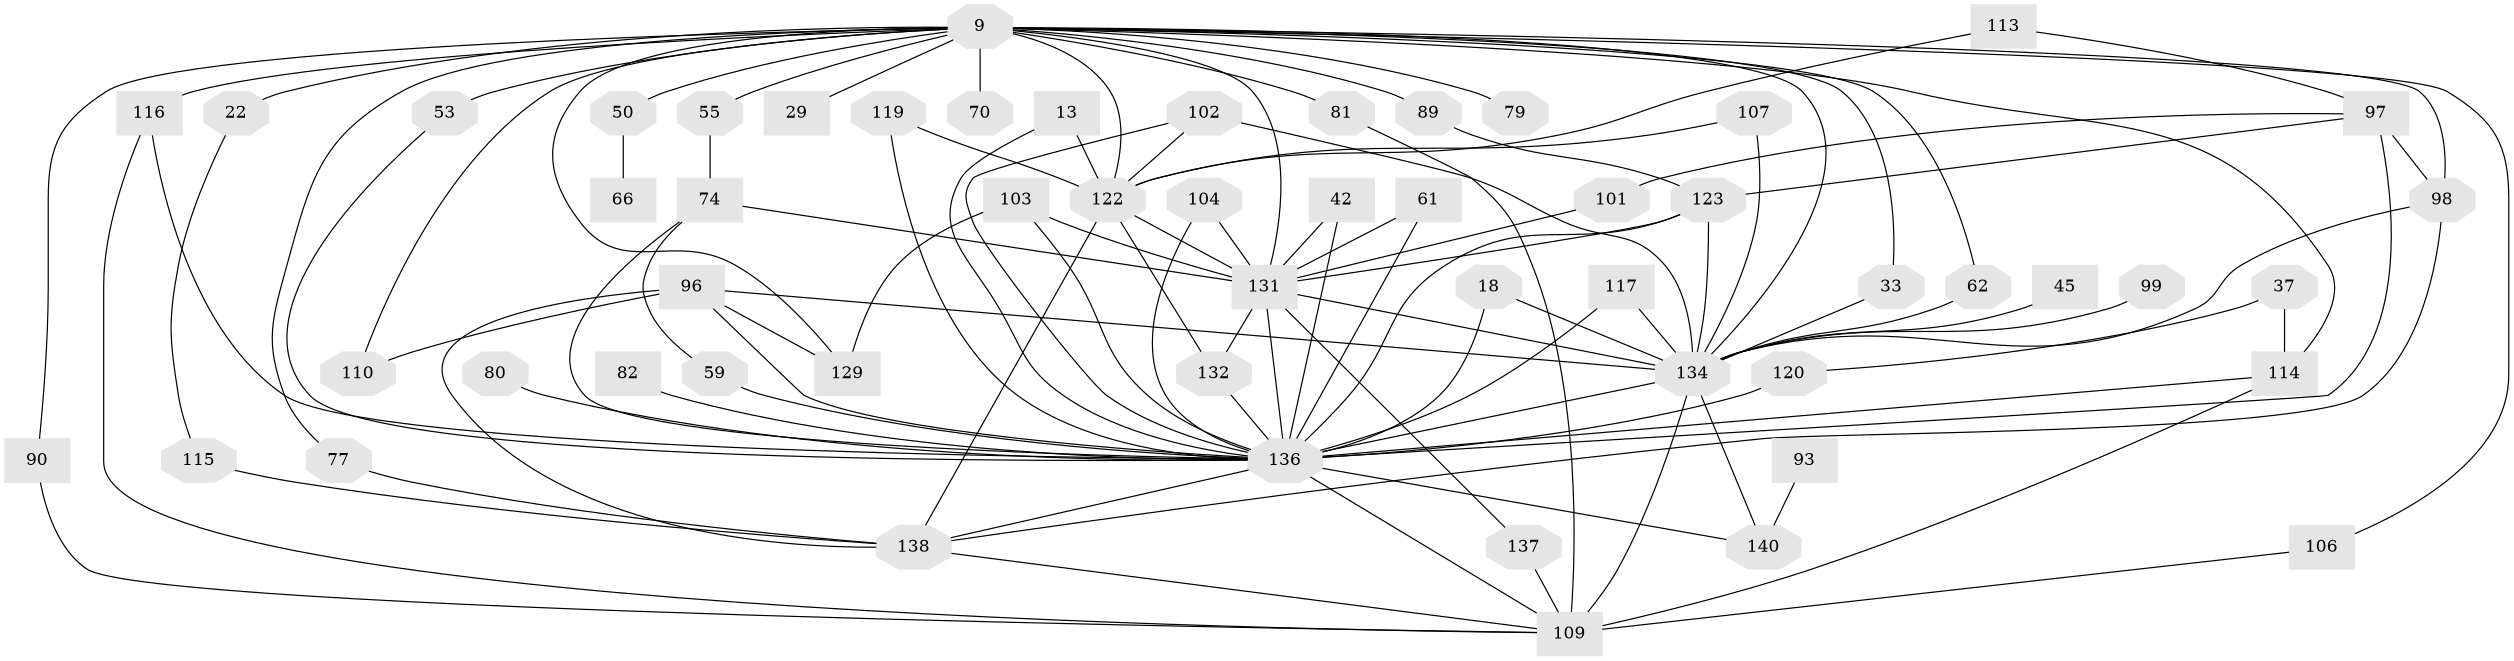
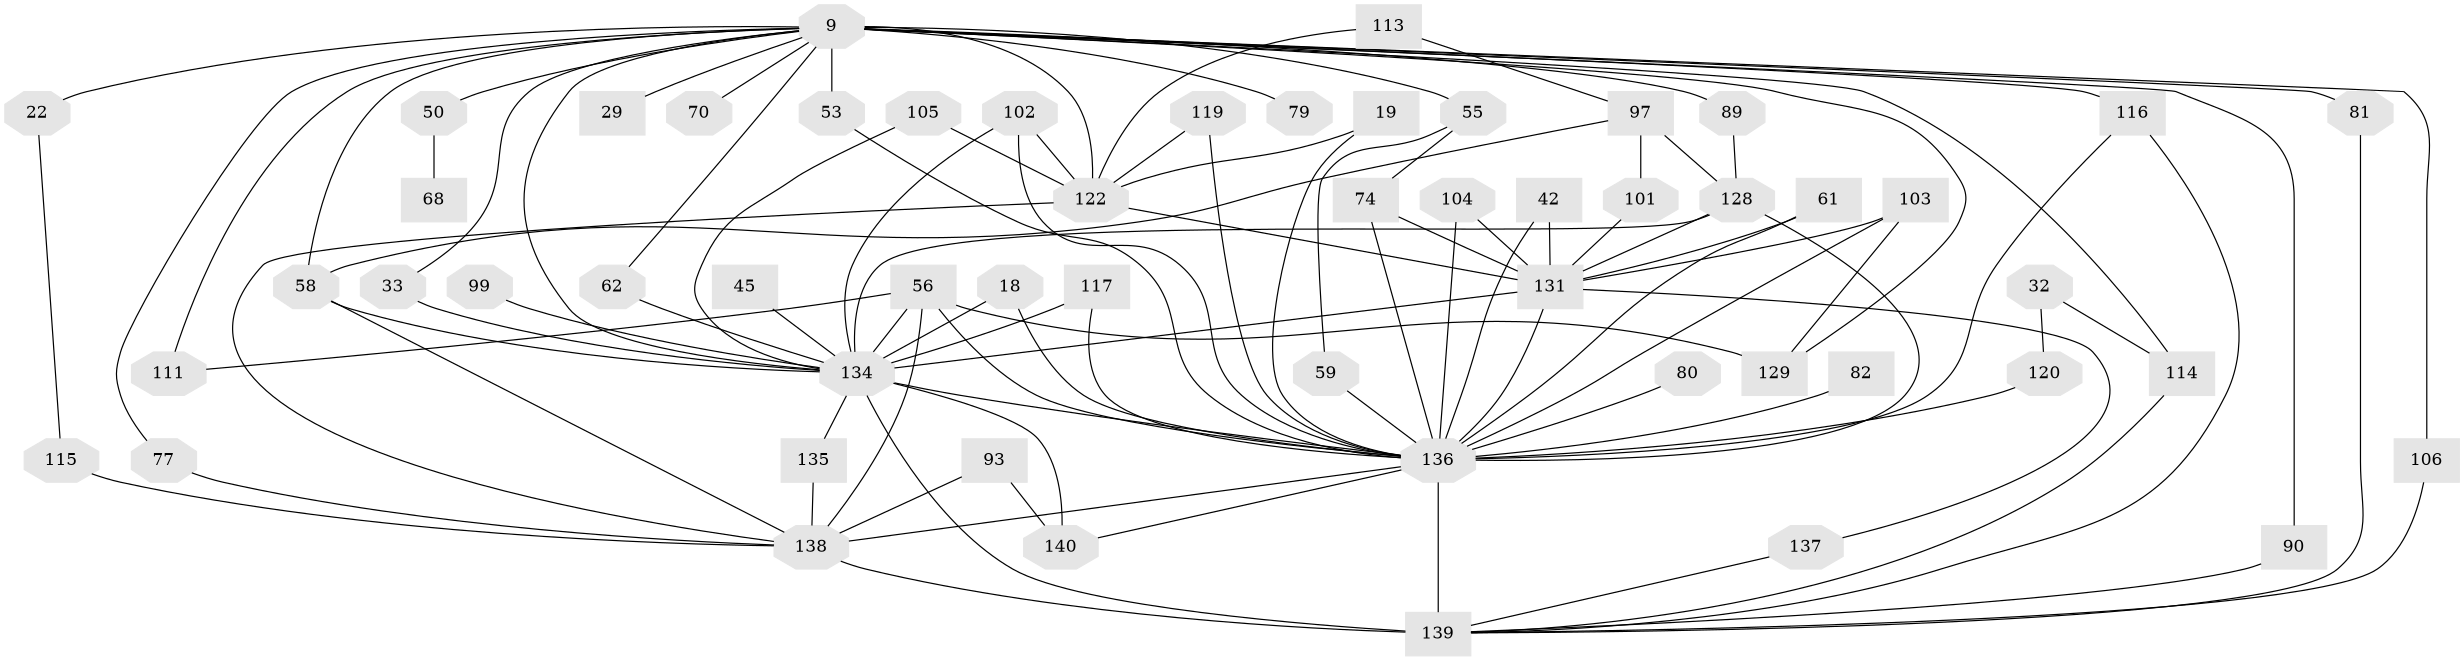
  graph {
    node [color=gray90 shape=octagon style=filled]
    9 [super="+1+5"]
    22
    29 [shape=box]
    33
    50
    55
    62
    70
    77
    79
    81
    89
    90 [shape=box]
-   98 [super="+36+25+28"]
+   98 [super="+36+25+28" label=58]
    106 [shape=box]
-   110
+   110 [label=111]
    114 [shape=box super="+31"]
    116 [shape=box super="+26+11"]
    122 [super="+94+109"]
    129 [shape=box super="+121"]
    131 [shape=box super="+108+130+10"]
    134 [super="+133+6"]
    53
    115
-   66 [shape=box]
+   66 [shape=box label=68]
    59
    74 [shape=box super="+72"]
    138 [super="+123+58+126"]
-   139 [shape=box super="+88+95+112+35+57" label=109]
-   128 [super="+127" label=123]
+   139 [shape=box super="+88+95+112+35+57"]
+   128 [super="+127"]
    136 [super="+27+54+100+125"]
-   132 [super="+84"]
    137
    140 [super="+91"]
+   135 [shape=box]
    18
-   19 [shape=box label=13]
-   37
+   19 [shape=box]
+   37 [label=32]
    120 [super="+32"]
    42 [shape=box]
    45 [shape=box]
    61 [shape=box]
    80 [super="+68"]
    82 [shape=box]
    93 [shape=box]
-   96 [shape=box super="+43"]
+   96 [shape=box super="+43" label=56]
    97 [shape=box super="+87"]
    101
    99
    102 [super="+67"]
    103 [shape=box super="+44+76"]
    104
-   107 [super="+39"]
+   107 [super="+39" label=105]
    113 [shape=box]
    117 [shape=box]
    119
    9 -- 22 [weight=2]
    9 -- 29 [weight=2]
    9 -- 33
    9 -- 50 [weight=2]
    9 -- 55 [weight=2]
    9 -- 62
    9 -- 70 [weight=2]
    9 -- 77
    9 -- 79 [weight=2]
    9 -- 81 [weight=2]
    9 -- 89
    9 -- 90
    9 -- 98 [weight=2]
    9 -- 106
    9 -- 110
    9 -- 114 [weight=2]
    9 -- 116 [weight=3]
    9 -- 122 [weight=7]
    9 -- 129
-   9 -- 131 [weight=11]
    9 -- 134 [weight=9]
    9 -- 53 [weight=23]
    22 -- 115
    33 -- 134
    50 -- 66
-   74 -- 59
+   55 -- 59
    55 -- 74
    62 -- 134
    77 -- 138
    81 -- 139
    89 -- 128
    90 -- 139
    98 -- 134 [weight=2]
    98 -- 138
    106 -- 139
    114 -- 139
-   114 -- 136
    116 -- 139
    116 -- 136
    122 -- 131
    122 -- 138 [weight=3]
-   122 -- 132
    131 -- 134 [weight=9]
    131 -- 136 [weight=5]
-   131 -- 132
    131 -- 137
    134 -- 139 [weight=5]
    134 -- 136 [weight=6]
    134 -- 140 [weight=2]
+   134 -- 135
    53 -- 136 [weight=2]
    115 -- 138
    59 -- 136
    74 -- 131
    74 -- 136 [weight=2]
    138 -- 139
    128 -- 131
    128 -- 134 [weight=2]
    128 -- 136 [weight=2]
    136 -- 138 [weight=3]
    136 -- 139 [weight=4]
    136 -- 140
-   132 -- 136
    137 -- 139
+   135 -- 138
    18 -- 134
    18 -- 136
    19 -- 122
    19 -- 136
    37 -- 114
    37 -- 120
    120 -- 136 [weight=2]
    42 -- 131
    42 -- 136
    45 -- 134 [weight=2]
    61 -- 131
    61 -- 136
    80 -- 136 [weight=3]
    82 -- 136 [weight=2]
+   93 -- 138
    93 -- 140
    96 -- 110
    96 -- 129
    96 -- 134 [weight=2]
    96 -- 138 [weight=2]
    96 -- 136
    97 -- 98
    97 -- 128 [weight=2]
-   97 -- 136
    97 -- 101
    101 -- 131
    99 -- 134 [weight=2]
    102 -- 122
    102 -- 134
    102 -- 136
    103 -- 129
    103 -- 131
    103 -- 136 [weight=4]
    104 -- 131
    104 -- 136
    107 -- 122
    107 -- 134 [weight=2]
    113 -- 122
    113 -- 97
    117 -- 134
    117 -- 136
    119 -- 122
    119 -- 136
  }
